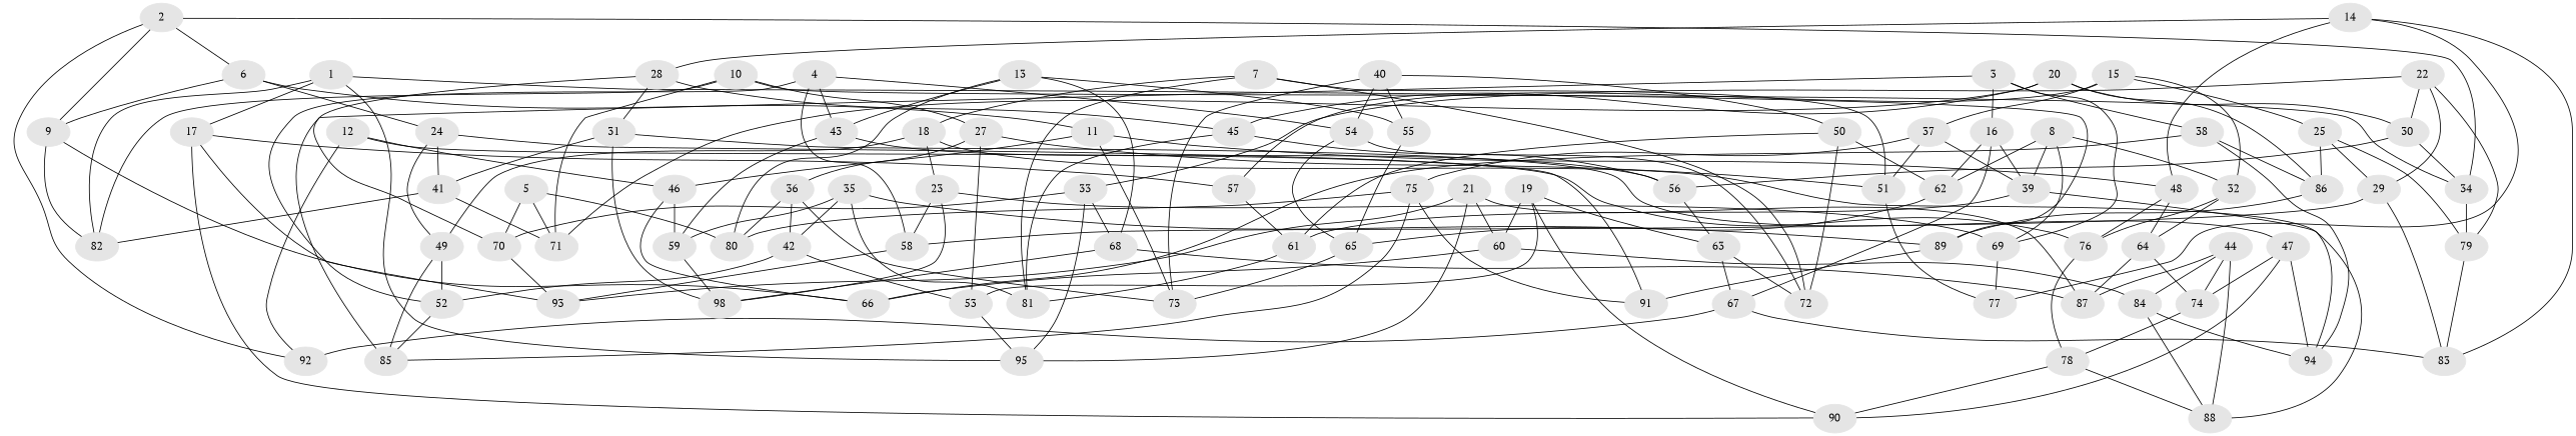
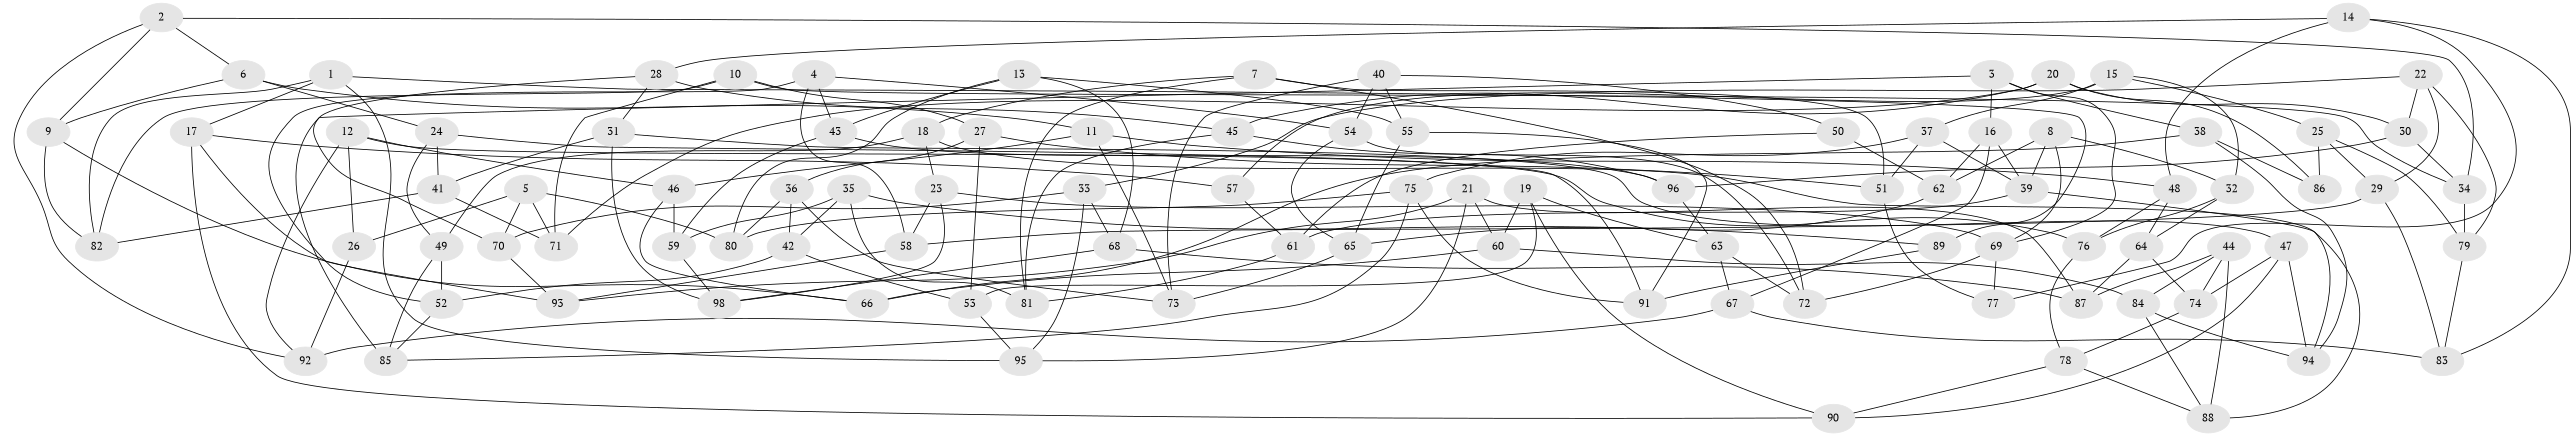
  graph {
    fontname="PT Serif"
    node [color=gray90 fontname="PT Serif" style=filled]
    edge [fontname="PT Serif"]
    1
    17
    82
    89
    95
    57
    90
    93
    91
    2
    6
    9
    34
    92
    11
    24
    66
    79
    3
    16
    38
    69
    85
    39
    62
    67
    86
    94
    77
    4
    43
    52
    54
    58
-   56
+   56 [label=96]
    59
    72
    65
    5
+   26
    70
    71
    80
    46
    48
    73
    49
    41
    7
    18
    51
    81
    23
    88
    8
    32
    76
    64
    61
    10
    27
    53
    36
    12
    78
    13
    55
    68
    87
    n70 [label=98]
    14
    28
    83
    45
    31
    15
    25
    37
    29
    75
    19
    60
    63
    84
    20
    30
    21
    22
    33
    42
    47
    74
    35
    40
    50
    44
    1 -- 17
    1 -- 82
    1 -- 89
    1 -- 95
    17 -- 57
    17 -- 90
    17 -- 93
    89 -- 91
    57 -- 61
    2 -- 6
    2 -- 9
    2 -- 34
    2 -- 92
    6 -- 9
    6 -- 11
    6 -- 24
    9 -- 82
    9 -- 66
    34 -- 79
    11 -- 46
    11 -- 48
    11 -- 73
    24 -- 91
    24 -- 49
    24 -- 41
    79 -- 83
    3 -- 16
    3 -- 38
    3 -- 69
    3 -- 85
    16 -- 39
    16 -- 62
    16 -- 67
    38 -- 66
    38 -- 86
    38 -- 94
    69 -- 77
    39 -- 94
    39 -- 61
    62 -- 65
    67 -- 92
    67 -- 83
-   86 -- 89
    4 -- 43
    4 -- 52
    4 -- 54
    4 -- 58
    43 -- 56
    43 -- 59
    52 -- 85
    54 -- 72
    54 -- 65
    58 -- 93
    56 -- 63
    59 -- n70
    65 -- 73
+   5 -- 26
    5 -- 70
    5 -- 71
    5 -- 80
+   26 -- 92
    70 -- 93
    46 -- 66
    46 -- 59
    48 -- 76
    48 -- 64
    49 -- 85
    49 -- 52
    41 -- 82
    41 -- 71
    7 -- 72
    7 -- 18
    7 -- 51
    7 -- 81
    18 -- 49
    18 -- 23
    18 -- 88
    51 -- 77
    23 -- 69
    23 -- 58
    23 -- n70
    8 -- 69
    8 -- 39
    8 -- 62
    8 -- 32
    32 -- 76
    32 -- 64
    76 -- 78
    64 -- 87
    64 -- 74
    61 -- 81
    10 -- 82
    10 -- 34
    10 -- 71
    10 -- 27
    27 -- 51
    27 -- 53
    27 -- 36
    53 -- 95
    36 -- 80
    36 -- 73
    36 -- 42
    12 -- 92
+   12 -- 26
    12 -- 46
    12 -- 76
    78 -- 90
    78 -- 88
    13 -- 43
    13 -- 80
    13 -- 55
    13 -- 68
+   55 -- 91
    55 -- 65
    68 -- 87
    68 -- n70
    14 -- 77
    14 -- 48
    14 -- 28
    14 -- 83
    28 -- 70
    28 -- 45
    28 -- 31
    45 -- 56
    45 -- 81
    31 -- 41
    31 -- n70
    31 -- 47
    15 -- 57
    15 -- 32
    15 -- 25
    15 -- 37
    25 -- 79
    25 -- 86
    25 -- 29
    37 -- 39
    37 -- 51
    37 -- 75
    29 -- 58
    29 -- 83
    75 -- 91
    75 -- 85
    75 -- 80
    19 -- 90
    19 -- 53
    19 -- 60
    19 -- 63
    60 -- 66
    60 -- 84
    63 -- 67
    63 -- 72
    84 -- 94
    84 -- 88
    20 -- 86
    20 -- 71
    20 -- 45
    20 -- 30
    30 -- 34
    30 -- 56
    21 -- 95
    21 -- 93
    21 -- 87
    21 -- 60
    22 -- 79
    22 -- 29
    22 -- 30
    22 -- 33
    33 -- 95
    33 -- 70
    33 -- 68
    42 -- 52
    42 -- 53
    47 -- 90
    47 -- 94
    47 -- 74
    74 -- 78
    35 -- 89
    35 -- 59
    35 -- 81
    35 -- 42
    40 -- 54
    40 -- 73
    40 -- 55
    40 -- 50
    50 -- 62
-   50 -- 72
+   69 -- 72
    50 -- 61
    44 -- 88
    44 -- 87
    44 -- 84
    44 -- 74
  }
